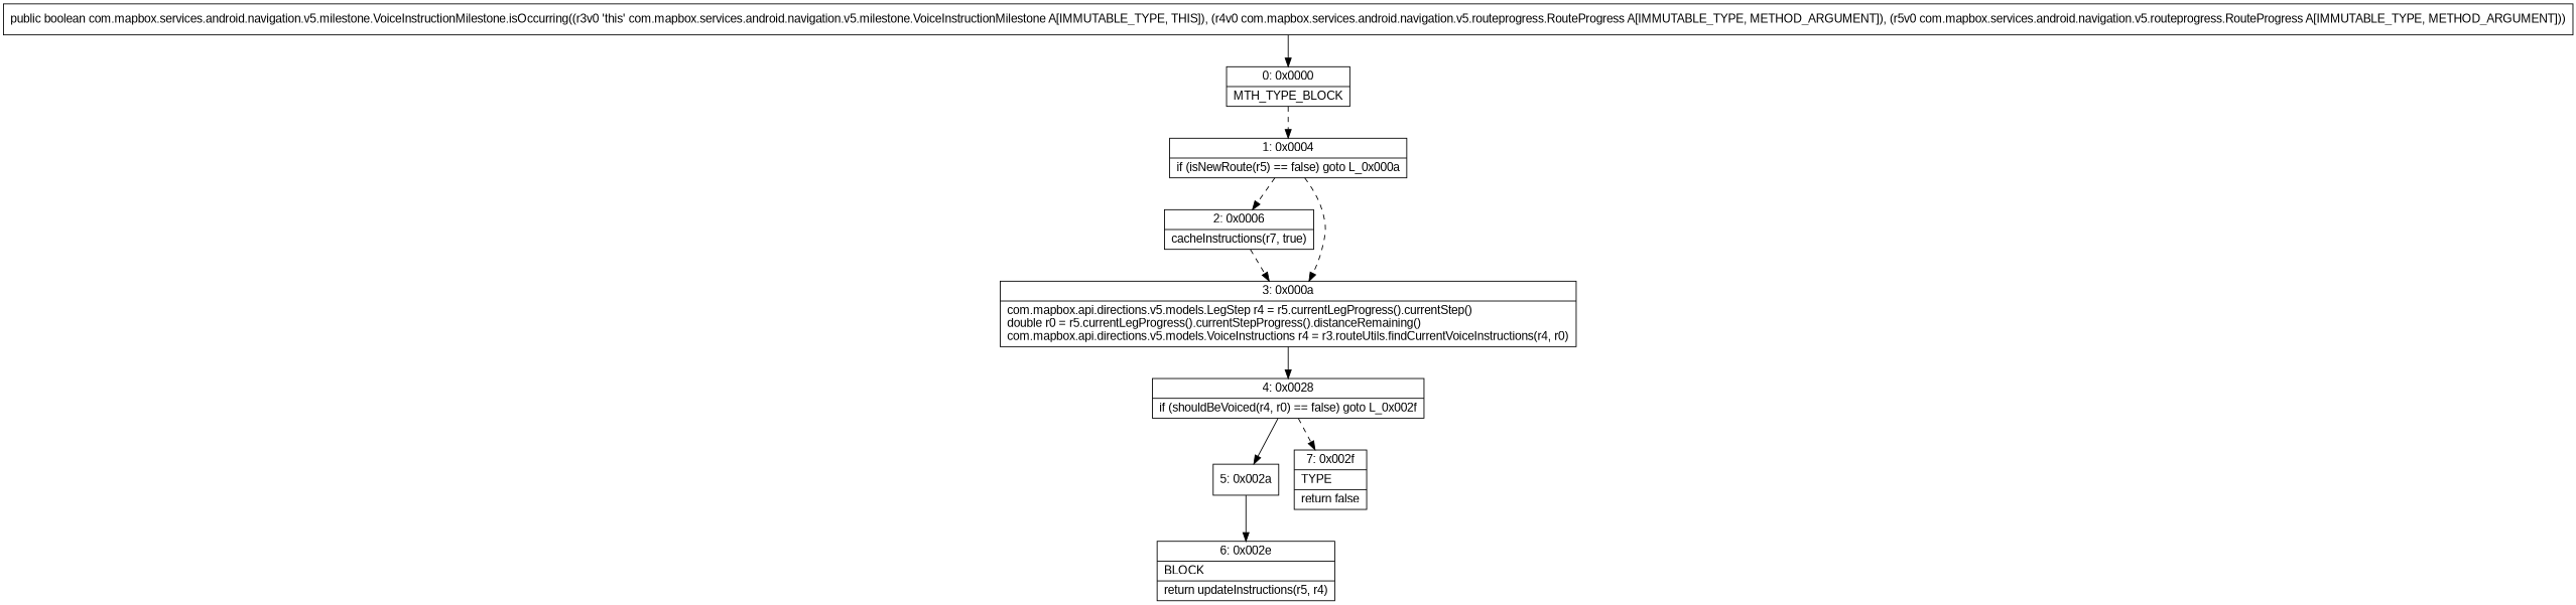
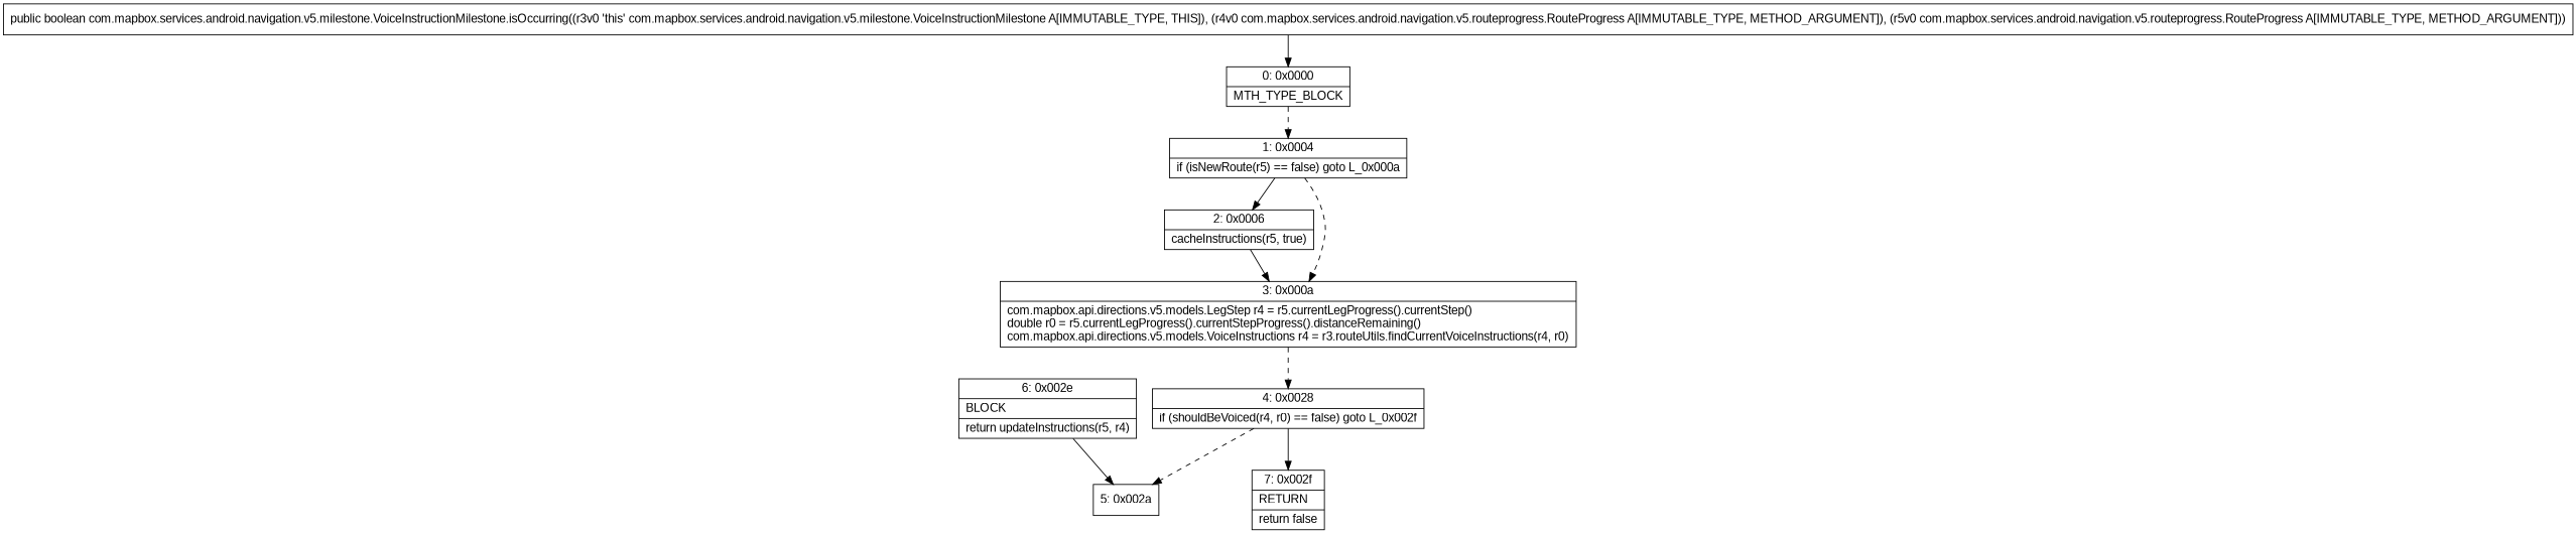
  digraph {
    fontname="Liberation Sans"
    node [fontname="Liberation Sans" shape=record]
    edge [fontname="Liberation Sans"]
    n1 [label="{0\:\ 0x0000|MTH_TYPE_BLOCK\l}"]
    n2 [label="{1\:\ 0x0004|if (isNewRoute(r5) == false) goto L_0x000a\l}"]
-   n3 [label="{2\:\ 0x0006|cacheInstructions(r7, true)\l}"]
+   n3 [label="{2\:\ 0x0006|cacheInstructions(r5, true)\l}"]
    n4 [label="{3\:\ 0x000a|com.mapbox.api.directions.v5.models.LegStep r4 = r5.currentLegProgress().currentStep()\ldouble r0 = r5.currentLegProgress().currentStepProgress().distanceRemaining()\lcom.mapbox.api.directions.v5.models.VoiceInstructions r4 = r3.routeUtils.findCurrentVoiceInstructions(r4, r0)\l}"]
    n5 [label="{4\:\ 0x0028|if (shouldBeVoiced(r4, r0) == false) goto L_0x002f\l}"]
    n6 [label="{5\:\ 0x002a}"]
-   n7 [label="{7\:\ 0x002f|TYPE\l|return false\l}"]
+   n7 [label="{7\:\ 0x002f|RETURN\l|return false\l}"]
    n8 [label="{6\:\ 0x002e|BLOCK\l|return updateInstructions(r5, r4)\l}"]
    n9 [label="{public boolean com.mapbox.services.android.navigation.v5.milestone.VoiceInstructionMilestone.isOccurring((r3v0 'this' com.mapbox.services.android.navigation.v5.milestone.VoiceInstructionMilestone A[IMMUTABLE_TYPE, THIS]), (r4v0 com.mapbox.services.android.navigation.v5.routeprogress.RouteProgress A[IMMUTABLE_TYPE, METHOD_ARGUMENT]), (r5v0 com.mapbox.services.android.navigation.v5.routeprogress.RouteProgress A[IMMUTABLE_TYPE, METHOD_ARGUMENT])) }"]
    n1 -> n2 [style=dashed]
-   n2 -> n3 [style=dashed]
+   n2 -> n3 [style=solid]
    n2 -> n4 [style=dashed]
-   n3 -> n4 [style=dashed]
-   n4 -> n5
-   n5 -> n6 [style=solid]
-   n5 -> n7 [style=dashed]
-   n6 -> n8
+   n3 -> n4
+   n4 -> n5 [style=dashed]
+   n5 -> n6 [style=dashed]
+   n5 -> n7
+   n8 -> n6
    n9 -> n1
  }
